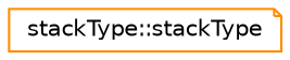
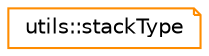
  digraph {
    rankdir=LR
-   n1 [color=darkorange fillcolor=white fontname=Helvetica fontsize=10 height=0.2 label="stackType::stackType" shape=note style=filled width=0.4]
+   n1 [color=darkorange fillcolor=white fontname=Helvetica fontsize=10 height=0.2 label="utils::stackType" shape=note style=filled width=0.4]
  }
